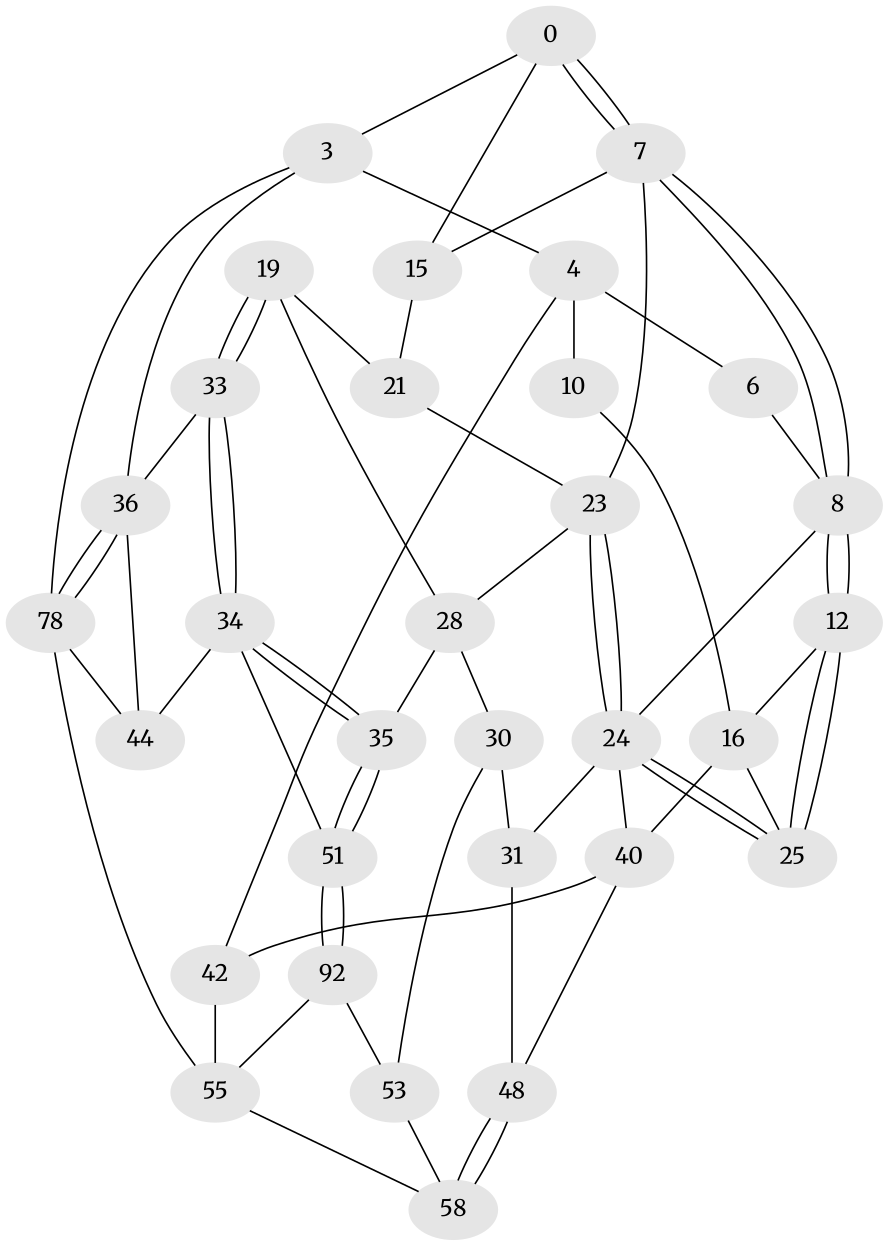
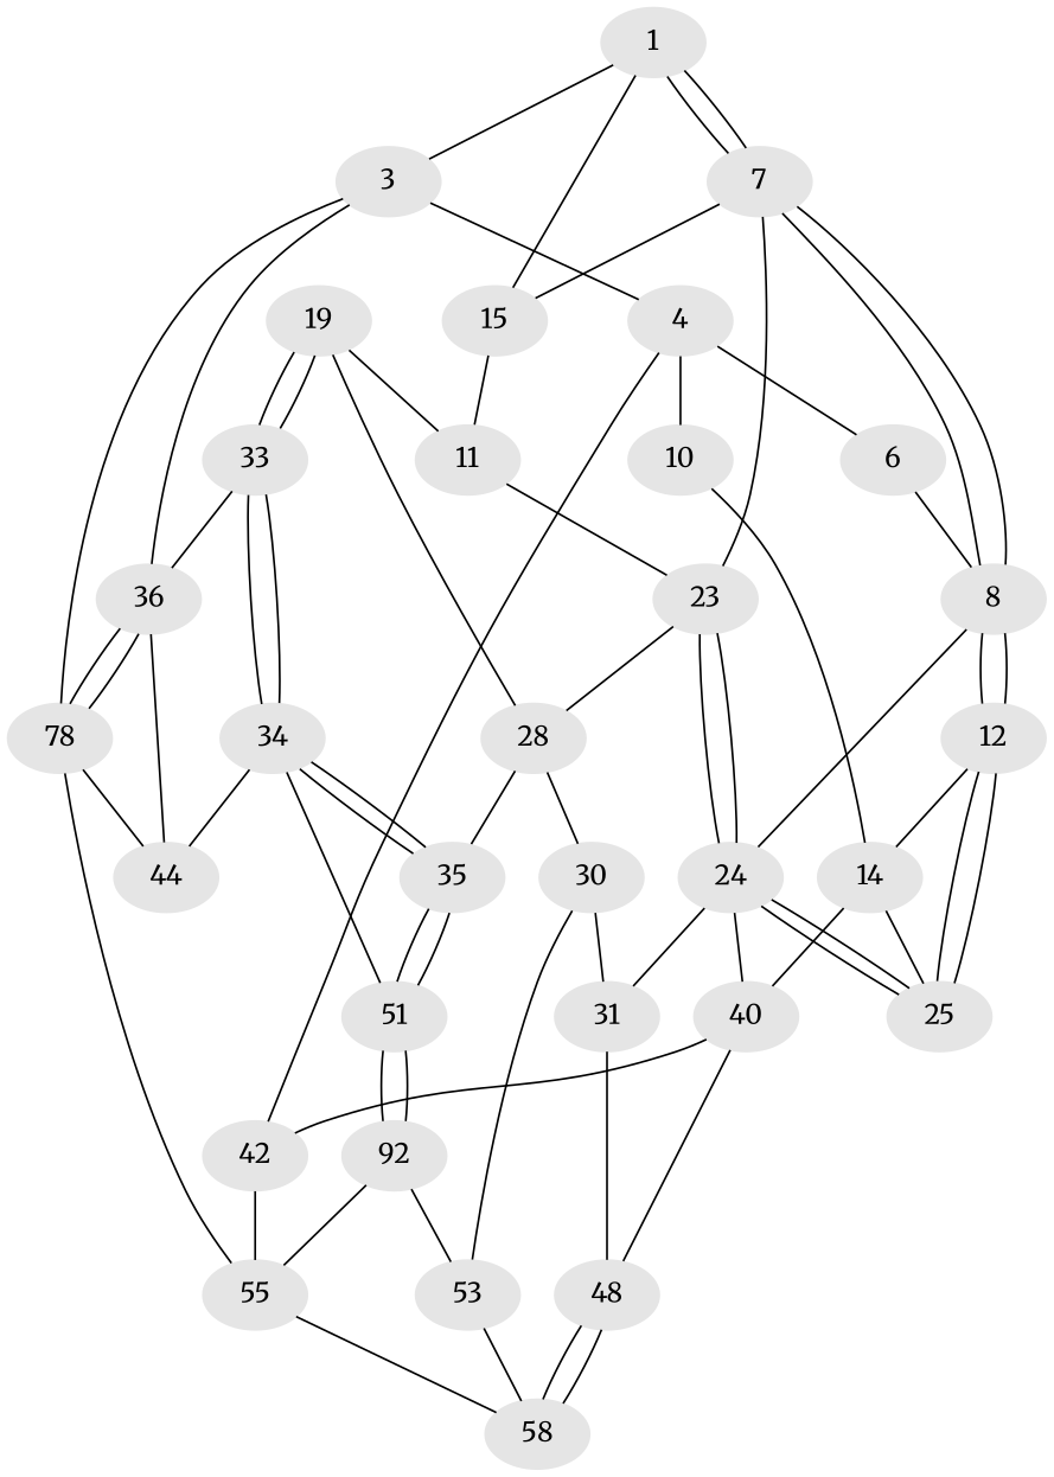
  graph {
    fontname=Merriweather
    node [color=gray90 fontname=Merriweather style=filled]
    edge [fontname=Merriweather]
-   1 [super="+2" label=0]
+   1 [super="+2"]
    3 [super="+18"]
    7 [super="+17"]
    15 [super="+16"]
    4 [super="+5"]
    36 [super="+37"]
    n7 [label=78 super="+46"]
    8 [super="+9"]
    23 [super="+26"]
-   21 [super="+22"]
+   21 [super="+22" label=11]
    6
    10 [super="+11"]
    42 [super="+43"]
    19 [super="+20"]
    28 [super="+29"]
    33
    44
    55 [super="+61"]
-   14 [super="+39" label=16]
+   14 [super="+39"]
    12 [super="+13"]
    24 [super="+32"]
    25 [super="+27"]
    40 [super="+41"]
    48 [super="+49"]
    30 [super="+50"]
    35
    34 [super="+45"]
    31 [super="+47"]
    53
    51 [super="+54"]
    58 [super="+60"]
    n32 [label=92 super="+56"]
    1 -- 3
    1 -- 7
    1 -- 7
    1 -- 15
    3 -- 4
    3 -- 36
    3 -- n7
    7 -- 15
    7 -- 8
    7 -- 8
    7 -- 23
    15 -- 21 [weight=2]
    4 -- 6
    4 -- 10 [weight=2]
    4 -- 42
    36 -- n7
    36 -- n7
    36 -- 44
    n7 -- 44
    n7 -- 55 [weight=2]
    8 -- 12
    8 -- 12
    8 -- 24
    23 -- 28
    23 -- 24
    23 -- 24
    21 -- 23
    6 -- 8
    10 -- 14
    42 -- 55
    19 -- 21
    19 -- 28
    19 -- 33
    19 -- 33
    28 -- 30
    28 -- 35
    33 -- 36
    33 -- 34
    33 -- 34
    55 -- 58
    14 -- 25
    14 -- 40
    12 -- 14
    12 -- 25 [weight=2]
    12 -- 25
    24 -- 25
    24 -- 25
    24 -- 40
    24 -- 31
    40 -- 42
    40 -- 48
    48 -- 58
    48 -- 58
    30 -- 31 [weight=2]
    30 -- 53
    35 -- 51
    35 -- 51
    34 -- 44
    34 -- 35
    34 -- 35
    34 -- 51
    31 -- 48
    53 -- 58
    51 -- n32 [weight=2]
    51 -- n32
    n32 -- 55
    n32 -- 53
  }
